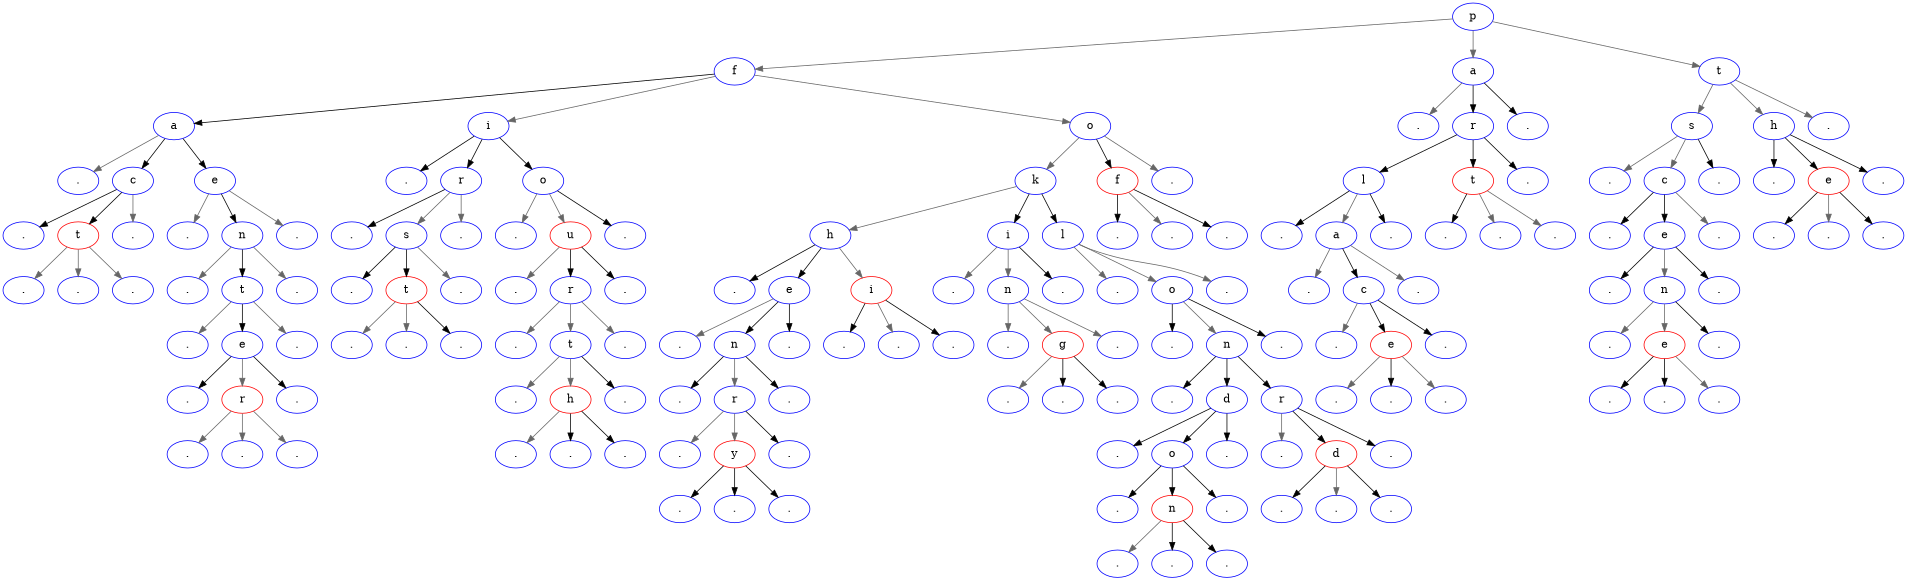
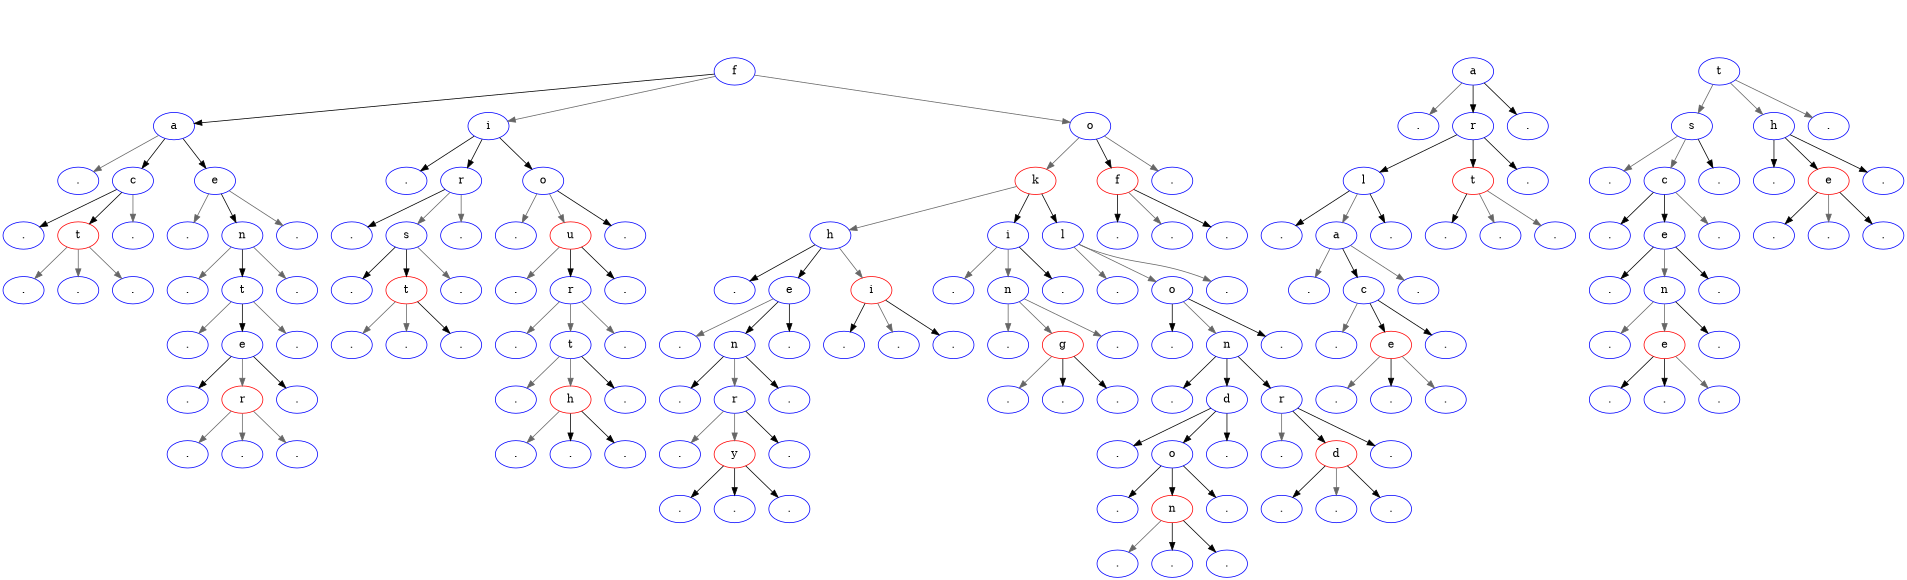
  digraph {
    node [color=blue]
    edge [color=black]
-   n1 [label=p]
    n2 [label=f]
    n3 [label=a]
    n4 [label=t]
    n5 [label=a]
    n6 [label=i]
    n7 [label=o]
    n8 [label="."]
    n9 [label=r]
    n10 [label="."]
    n11 [label=s]
    n12 [label=h]
    n13 [label="."]
    n14 [label="."]
    n15 [label=c]
    n16 [label=e]
    n17 [label="."]
    n18 [label=r]
    n19 [label=o]
-   n20 [label=k]
+   n20 [color=red label=k]
    n21 [color=red label=f]
    n22 [label="."]
    n23 [label="."]
    n24 [color=red label=t]
    n25 [label="."]
    n26 [label="."]
    n27 [label=n]
    n28 [label="."]
    n29 [label="."]
    n30 [label="."]
    n31 [label="."]
    n32 [label="."]
    n33 [label=t]
    n34 [label="."]
    n35 [label="."]
    n36 [label=e]
    n37 [label="."]
    n38 [label="."]
    n39 [color=red label=r]
    n40 [label="."]
    n41 [label="."]
    n42 [label="."]
    n43 [label="."]
    n44 [label="."]
    n45 [label=s]
    n46 [label="."]
    n47 [label="."]
    n48 [color=red label=u]
    n49 [label="."]
    n50 [label="."]
    n51 [color=red label=t]
    n52 [label="."]
    n53 [label="."]
    n54 [label="."]
    n55 [label="."]
    n56 [label="."]
    n57 [label=r]
    n58 [label="."]
    n59 [label="."]
    n60 [label=t]
    n61 [label="."]
    n62 [label="."]
    n63 [color=red label=h]
    n64 [label="."]
    n65 [label="."]
    n66 [label="."]
    n67 [label="."]
    n68 [label=h]
    n69 [label=i]
    n70 [label=l]
    n71 [label="."]
    n72 [label="."]
    n73 [label="."]
    n74 [label="."]
    n75 [label=e]
    n76 [color=red label=i]
    n77 [label="."]
    n78 [label=n]
    n79 [label="."]
    n80 [label="."]
    n81 [label=o]
    n82 [label="."]
    n83 [label="."]
    n84 [label=n]
    n85 [label="."]
    n86 [label="."]
    n87 [label="."]
    n88 [label="."]
    n89 [label="."]
    n90 [label=r]
    n91 [label="."]
    n92 [label="."]
    n93 [color=red label=y]
    n94 [label="."]
    n95 [label="."]
    n96 [label="."]
    n97 [label="."]
    n98 [label="."]
    n99 [color=red label=g]
    n100 [label="."]
    n101 [label="."]
    n102 [label="."]
    n103 [label="."]
    n104 [label="."]
    n105 [label=n]
    n106 [label="."]
    n107 [label="."]
    n108 [label=d]
    n109 [label=r]
    n110 [label="."]
    n111 [label=o]
    n112 [label="."]
    n113 [label="."]
    n114 [color=red label=d]
    n115 [label="."]
    n116 [label="."]
    n117 [color=red label=n]
    n118 [label="."]
    n119 [label="."]
    n120 [label="."]
    n121 [label="."]
    n122 [label="."]
    n123 [label="."]
    n124 [label="."]
    n125 [label=l]
    n126 [color=red label=t]
    n127 [label="."]
    n128 [label="."]
    n129 [label=a]
    n130 [label="."]
    n131 [label="."]
    n132 [label="."]
    n133 [label="."]
    n134 [label="."]
    n135 [label=c]
    n136 [label="."]
    n137 [label="."]
    n138 [color=red label=e]
    n139 [label="."]
    n140 [label="."]
    n141 [label="."]
    n142 [label="."]
    n143 [label="."]
    n144 [label=c]
    n145 [label="."]
    n146 [label="."]
    n147 [color=red label=e]
    n148 [label="."]
    n149 [label="."]
    n150 [label=e]
    n151 [label="."]
    n152 [label="."]
    n153 [label=n]
    n154 [label="."]
    n155 [label="."]
    n156 [color=red label=e]
    n157 [label="."]
    n158 [label="."]
    n159 [label="."]
    n160 [label="."]
    n161 [label="."]
    n162 [label="."]
    n163 [label="."]
-   n1 -> n2 [color=gray40]
-   n1 -> n3 [color=gray40]
-   n1 -> n4 [color=gray40]
    n2 -> n5
    n2 -> n6 [color=gray40]
    n2 -> n7 [color=gray40]
    n3 -> n8 [color=gray40]
    n3 -> n9
    n3 -> n10
    n4 -> n11 [color=gray40]
    n4 -> n12 [color=gray40]
    n4 -> n13 [color=gray40]
    n5 -> n14 [color=gray40]
    n5 -> n15
    n5 -> n16
    n6 -> n17
    n6 -> n18
    n6 -> n19
    n7 -> n20 [color=gray40]
    n7 -> n21
    n7 -> n22 [color=gray40]
    n9 -> n125
    n9 -> n126
    n9 -> n127
    n11 -> n143 [color=gray40]
    n11 -> n144 [color=gray40]
    n11 -> n145
    n12 -> n146
    n12 -> n147
    n12 -> n148
    n15 -> n23
    n15 -> n24
    n15 -> n25 [color=gray40]
    n16 -> n26 [color=gray40]
    n16 -> n27
    n16 -> n28 [color=gray40]
    n18 -> n44
    n18 -> n45 [color=gray40]
    n18 -> n46 [color=gray40]
    n19 -> n47 [color=gray40]
    n19 -> n48 [color=gray40]
    n19 -> n49
    n20 -> n68 [color=gray40]
    n20 -> n69
    n20 -> n70
    n21 -> n71
    n21 -> n72 [color=gray40]
    n21 -> n73
    n24 -> n29 [color=gray40]
    n24 -> n30 [color=gray40]
    n24 -> n31 [color=gray40]
    n27 -> n32 [color=gray40]
    n27 -> n33
    n27 -> n34 [color=gray40]
    n33 -> n35 [color=gray40]
    n33 -> n36
    n33 -> n37 [color=gray40]
    n36 -> n38
    n36 -> n39 [color=gray40]
    n36 -> n40
    n39 -> n41 [color=gray40]
    n39 -> n42 [color=gray40]
    n39 -> n43 [color=gray40]
    n45 -> n50
    n45 -> n51
    n45 -> n52 [color=gray40]
    n48 -> n56 [color=gray40]
    n48 -> n57
    n48 -> n58
    n51 -> n53 [color=gray40]
    n51 -> n54 [color=gray40]
    n51 -> n55
    n57 -> n59 [color=gray40]
    n57 -> n60 [color=gray40]
    n57 -> n61 [color=gray40]
    n60 -> n62 [color=gray40]
    n60 -> n63 [color=gray40]
    n60 -> n64
    n63 -> n65 [color=gray40]
    n63 -> n66
    n63 -> n67
    n68 -> n74
    n68 -> n75
    n68 -> n76 [color=gray40]
    n69 -> n77 [color=gray40]
    n69 -> n78 [color=gray40]
    n69 -> n79
    n70 -> n80 [color=gray40]
    n70 -> n81 [color=gray40]
    n70 -> n82 [color=gray40]
    n75 -> n83 [color=gray40]
    n75 -> n84
    n75 -> n85
    n76 -> n86
    n76 -> n87 [color=gray40]
    n76 -> n88
    n78 -> n98 [color=gray40]
    n78 -> n99 [color=gray40]
    n78 -> n100 [color=gray40]
    n81 -> n104
    n81 -> n105 [color=gray40]
    n81 -> n106
    n84 -> n89
    n84 -> n90 [color=gray40]
    n84 -> n91
    n90 -> n92 [color=gray40]
    n90 -> n93 [color=gray40]
    n90 -> n94
    n93 -> n95
    n93 -> n96
    n93 -> n97
    n99 -> n101 [color=gray40]
    n99 -> n102
    n99 -> n103
    n105 -> n107
    n105 -> n108
    n105 -> n109
    n108 -> n110
    n108 -> n111
    n108 -> n112
    n109 -> n113 [color=gray40]
    n109 -> n114
    n109 -> n115
    n111 -> n116
    n111 -> n117
    n111 -> n118
    n114 -> n122
    n114 -> n123 [color=gray40]
    n114 -> n124
    n117 -> n119 [color=gray40]
    n117 -> n120
    n117 -> n121
    n125 -> n128
    n125 -> n129 [color=gray40]
    n125 -> n130
    n126 -> n131
    n126 -> n132 [color=gray40]
    n126 -> n133 [color=gray40]
    n129 -> n134 [color=gray40]
    n129 -> n135
    n129 -> n136 [color=gray40]
    n135 -> n137 [color=gray40]
    n135 -> n138
    n135 -> n139
    n138 -> n140 [color=gray40]
    n138 -> n141
    n138 -> n142 [color=gray40]
    n144 -> n149
    n144 -> n150
    n144 -> n151 [color=gray40]
    n147 -> n161
    n147 -> n162 [color=gray40]
    n147 -> n163
    n150 -> n152
    n150 -> n153 [color=gray40]
    n150 -> n154
    n153 -> n155 [color=gray40]
    n153 -> n156 [color=gray40]
    n153 -> n157
    n156 -> n158
    n156 -> n159
    n156 -> n160 [color=gray40]
  }
